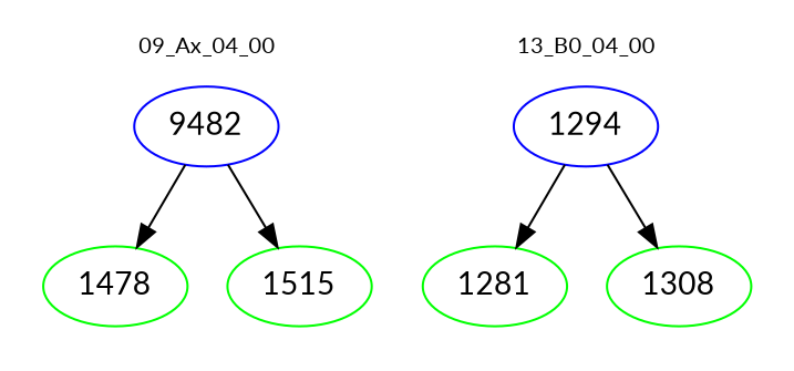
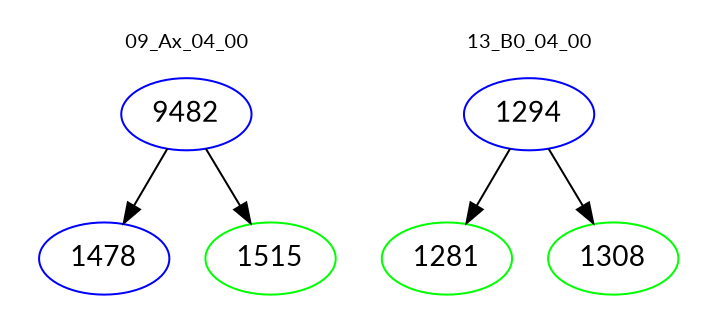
  digraph {
    fontname=Lato
    node [color=green fontname=Lato]
    edge [color=black fontname=Lato]
    n1 [color=blue label=9482]
-   n2 [label=1478]
+   n2 [color=blue label=1478]
    n3 [label=1515]
    n4 [color=blue label=1294]
    n5 [label=1281]
    n6 [label=1308]
    subgraph cluster_1 {
      color=white
      fontsize=10
      label="09_Ax_04_00"
      n1
      n2
      n3
    }
    subgraph cluster_2 {
      color=white
      fontsize=10
      label="13_B0_04_00"
      n4
      n5
      n6
    }
    n1 -> n2
    n1 -> n3
    n4 -> n5
    n4 -> n6
  }
